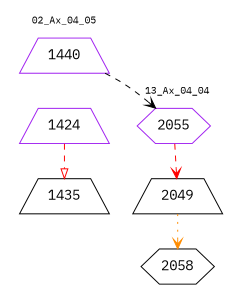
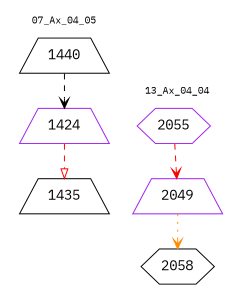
  digraph {
    fontname="IBM Plex Mono"
    node [color=black fontname="IBM Plex Mono" shape=trapezium]
    edge [arrowhead=vee color=red fontname="IBM Plex Mono" style=dashed]
    n1 [color=purple label=2055 shape=hexagon]
-   n2 [label=2049]
+   n2 [color=purple label=2049]
    n3 [label=2058 shape=hexagon]
-   n4 [color=purple label=1440]
+   n4 [label=1440]
    n5 [color=purple label=1424]
    n6 [label=1435]
    subgraph cluster_1 {
      color=white
      fontsize=10
      label="13_Ax_04_04"
      n1
      n2
      n3
    }
    subgraph cluster_2 {
      color=white
      fontsize=10
-     label="02_Ax_04_05"
+     label="07_Ax_04_05"
      n4
      n5
      n6
    }
    n1 -> n2
    n2 -> n3 [color=darkorange style=dotted]
-   n4 -> n1 [color=black]
+   n4 -> n5 [color=black]
    n5 -> n6 [arrowhead=onormal]
  }
